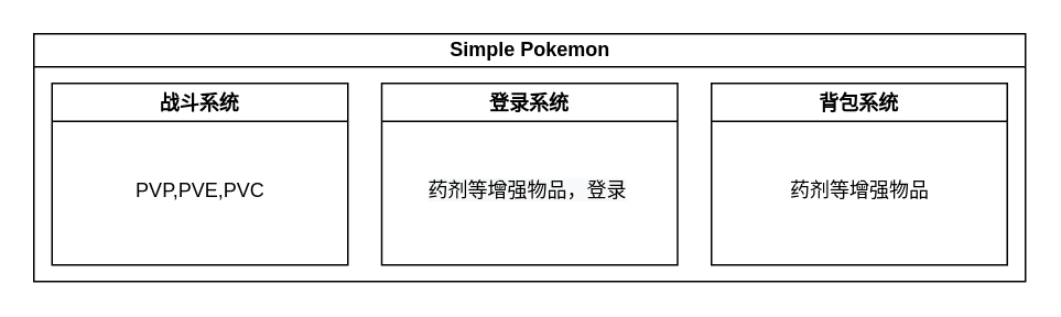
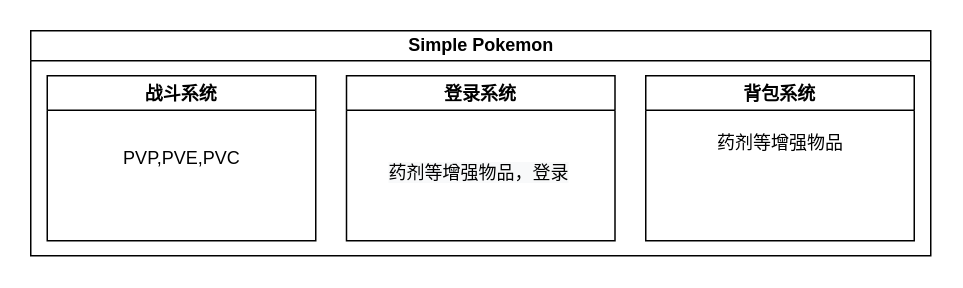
  <mxCell id="0" />
  <mxCell id="1" parent="0" />
  <mxCell id="2" value="Simple Pokemon" style="swimlane;html=1;startSize=20;horizontal=1;containerType=tree;glass=0;" parent="1" vertex="1"><mxGeometry x="20" y="20" width="600" height="150" as="geometry"><mxRectangle x="59" y="70" width="80" height="20" as="alternateBounds" /></mxGeometry></mxCell>
  <mxCell id="3" value="战斗系统" style="swimlane;" vertex="1" parent="2"><mxGeometry x="11" y="30" width="179" height="110" as="geometry" /></mxCell>
- <mxCell id="4" value="PVP,PVE,PVC" style="text;html=1;strokeColor=none;fillColor=none;align=center;verticalAlign=middle;whiteSpace=wrap;rounded=0;" vertex="1" parent="3"><mxGeometry x="10" y="30" width="160" height="70" as="geometry" /></mxCell>
+ <mxCell id="4" value="PVP,PVE,PVC" style="text;html=1;strokeColor=none;fillColor=none;align=center;verticalAlign=middle;whiteSpace=wrap;rounded=0;" vertex="1" parent="3"><mxGeometry x="10" y="20" width="160" height="70" as="geometry" /></mxCell>
  <mxCell id="5" value="背包系统" style="swimlane;" vertex="1" parent="2"><mxGeometry x="410" y="30" width="179" height="110" as="geometry" /></mxCell>
- <mxCell id="6" value="药剂等增强物品" style="text;html=1;strokeColor=none;fillColor=none;align=center;verticalAlign=middle;whiteSpace=wrap;rounded=0;" vertex="1" parent="5"><mxGeometry x="10" y="30" width="160" height="70" as="geometry" /></mxCell>
+ <mxCell id="6" value="药剂等增强物品" style="text;html=1;strokeColor=none;fillColor=none;align=center;verticalAlign=middle;whiteSpace=wrap;rounded=0;" vertex="1" parent="5"><mxGeometry x="10" y="10" width="160" height="70" as="geometry" /></mxCell>
  <mxCell id="7" value="登录系统" style="swimlane;" vertex="1" parent="2"><mxGeometry x="210.5" y="30" width="179" height="110" as="geometry" /></mxCell>
  <mxCell id="8" value="&lt;span style=&quot;color: rgb(0, 0, 0); font-family: Helvetica; font-size: 12px; font-style: normal; font-variant-ligatures: normal; font-variant-caps: normal; font-weight: 400; letter-spacing: normal; orphans: 2; text-align: center; text-indent: 0px; text-transform: none; widows: 2; word-spacing: 0px; -webkit-text-stroke-width: 0px; background-color: rgb(248, 249, 250); text-decoration-thickness: initial; text-decoration-style: initial; text-decoration-color: initial; float: none; display: inline !important;&quot;&gt;药剂等增强物品，登录&lt;/span&gt;" style="text;html=1;strokeColor=none;fillColor=none;align=center;verticalAlign=middle;whiteSpace=wrap;rounded=0;" vertex="1" parent="7"><mxGeometry x="6" y="30" width="164" height="70" as="geometry" /></mxCell>
